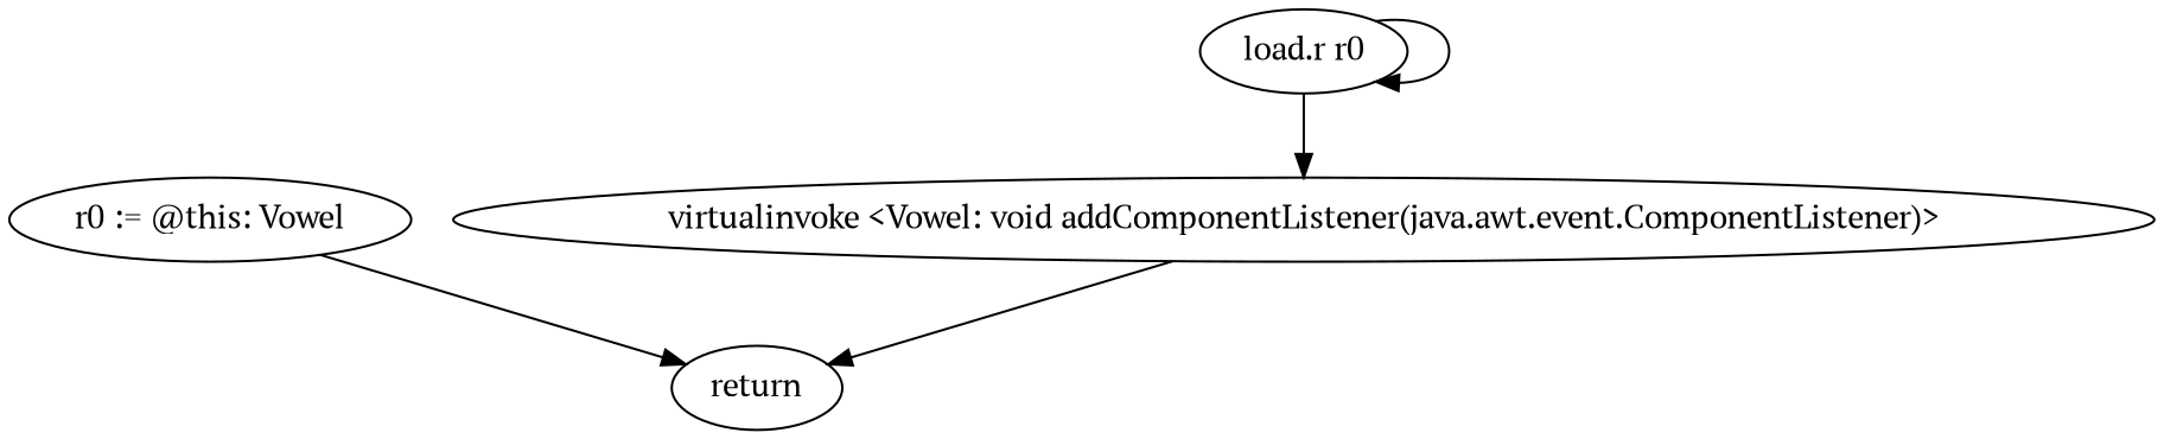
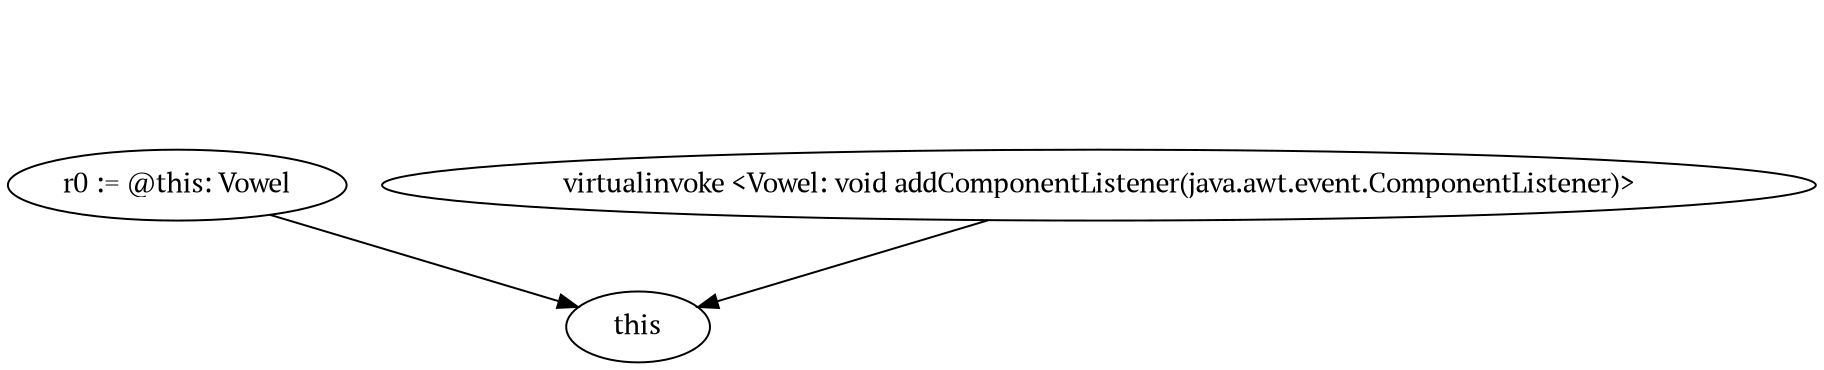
  digraph {
    fontname="PT Serif"
    node [fontname="PT Serif"]
    edge [fontname="PT Serif"]
    "r0 := @this: Vowel"
-   return
-   "load.r r0"
+   return [label=this]
    "virtualinvoke <Vowel: void addComponentListener(java.awt.event.ComponentListener)>"
    "r0 := @this: Vowel" -> return
-   "load.r r0" -> "load.r r0"
-   "load.r r0" -> "virtualinvoke <Vowel: void addComponentListener(java.awt.event.ComponentListener)>"
    "virtualinvoke <Vowel: void addComponentListener(java.awt.event.ComponentListener)>" -> return
  }
